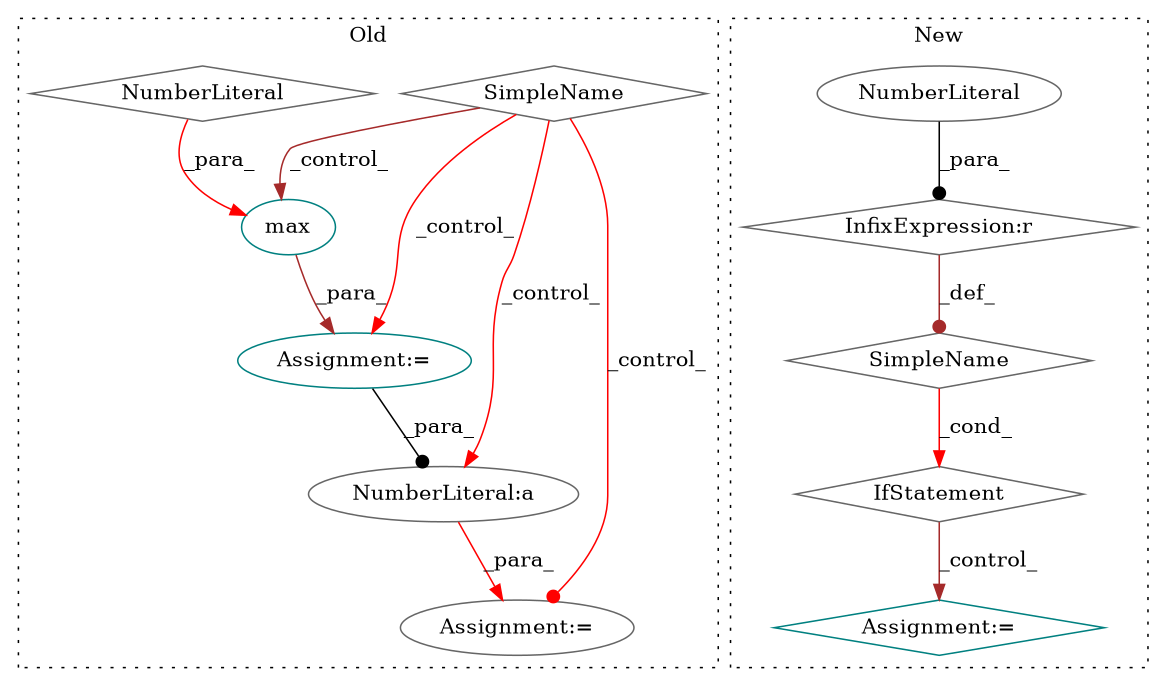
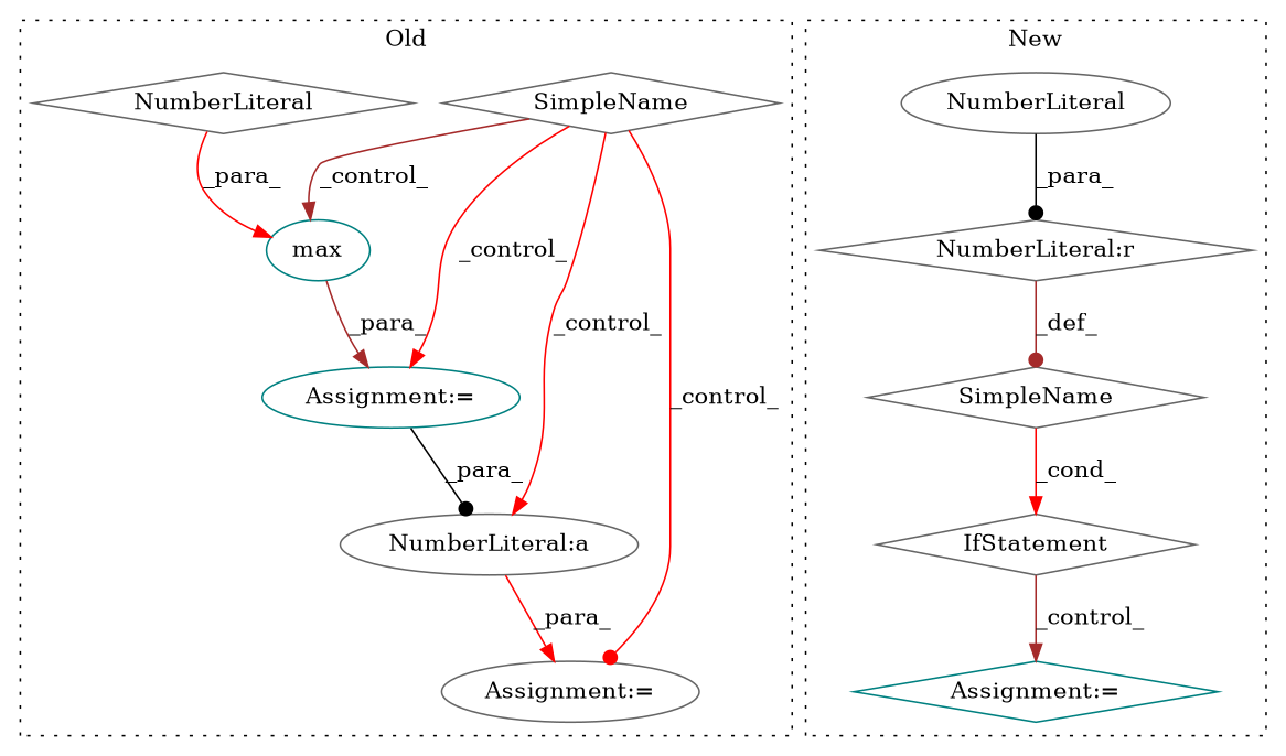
  digraph {
    node [a=7 color=gray40 l=1 shape=diamond]
    edge [arrowhead=normal color=red]
    n1 [a=32 color=teal l="4,1" label=max s="6607,6625" shape=ellipse]
    n2 [color=teal label="Assignment:=" s=6598 shape=ellipse]
    n3 [a=34 label=NumberLiteral s=6624]
    n4 [a=42 label=SimpleName l=""]
    n5 [a=27 l=3 label="NumberLiteral:a" s=6754 shape=ellipse]
    n6 [label="Assignment:=" s=6719 shape=ellipse]
    n7 [a=25 l="4,2" label=IfStatement s="6424,6459"]
-   n8 [a=27 l=3 label="InfixExpression:r" s=6436]
+   n8 [a=27 l=3 label="NumberLiteral:r" s=6436]
    n9 [color=teal label="Assignment:=" s=6618]
    n10 [a=42 label=SimpleName l=""]
    n11 [a=34 label=NumberLiteral s=6439 shape=ellipse]
    subgraph cluster_1 {
      label=Old
      style=dotted
      n1
      n2
      n3
      n4
      n5
      n6
    }
    subgraph cluster_2 {
      label=New
      style=dotted
      n7
      n8
      n9
      n10
      n11
    }
    n1 -> n2 [color=brown label=_para_]
    n2 -> n5 [arrowhead=dot color=black label=_para_]
    n3 -> n1 [label=_para_]
    n4 -> n1 [color=brown label=_control_]
    n4 -> n2 [label=_control_]
    n4 -> n5 [label=_control_]
    n4 -> n6 [arrowhead=dot label=_control_]
    n5 -> n6 [label=_para_]
    n7 -> n9 [color=brown label=_control_]
    n8 -> n10 [arrowhead=dot color=brown label=_def_]
    n10 -> n7 [label=_cond_]
    n11 -> n8 [arrowhead=dot color=black label=_para_]
  }
